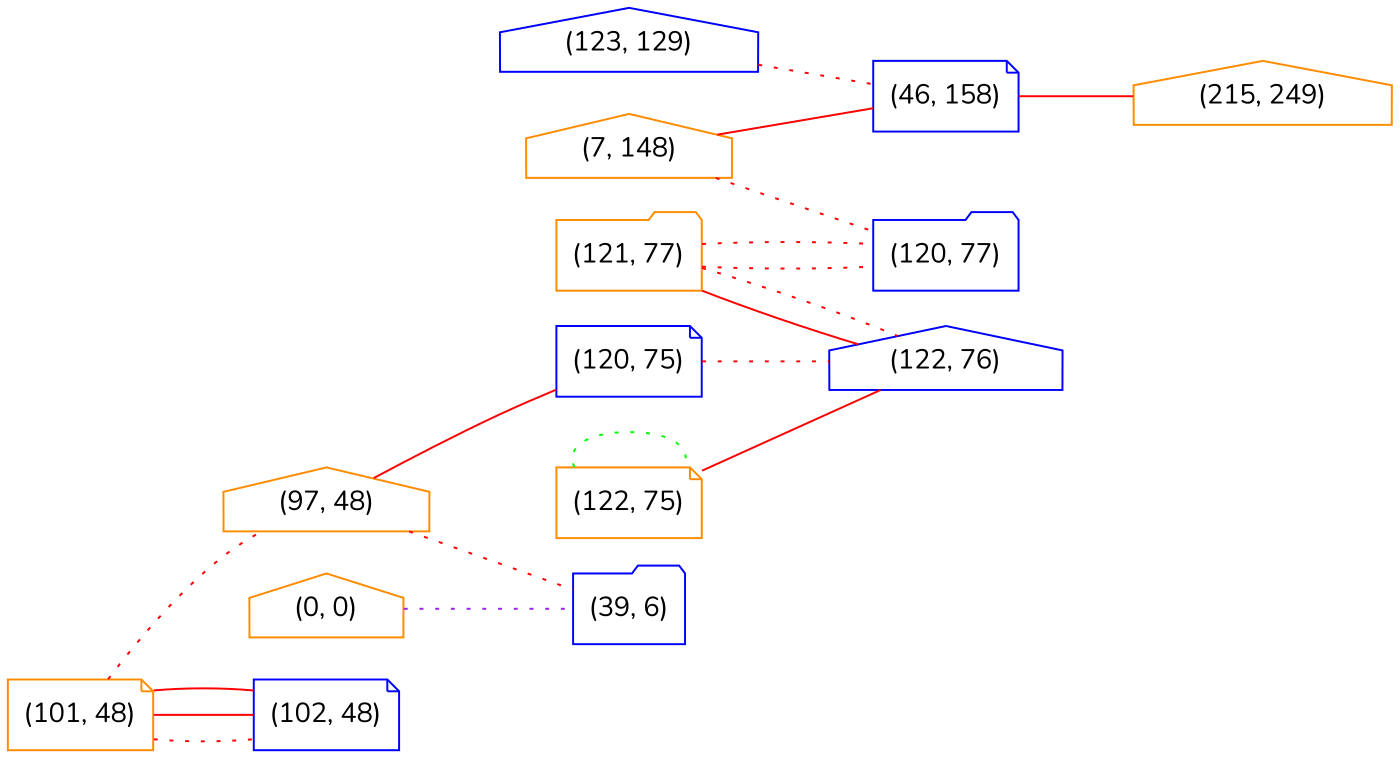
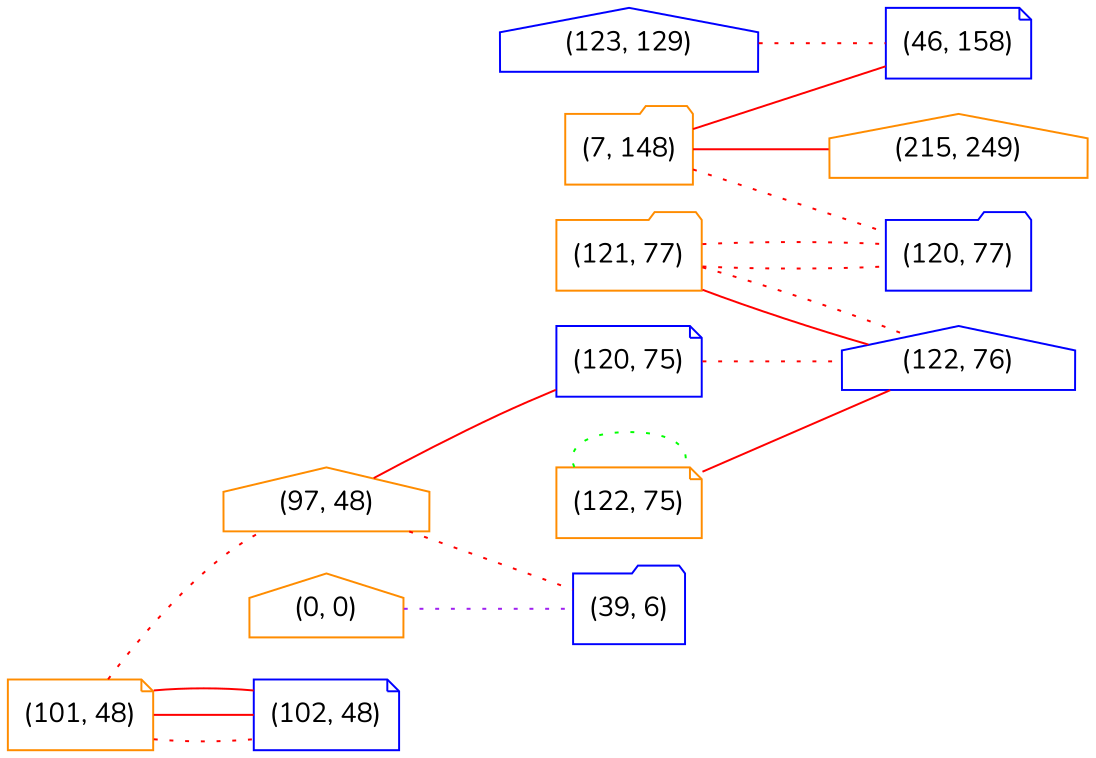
  graph {
    fontname=Nunito
    rankdir=LR
    node [color=blue fontname=Nunito shape=house]
    edge [color=red fontname=Nunito style=dotted weight=1]
    "(46, 158)" [shape=note]
-   "(7, 148)" [color=darkorange]
+   "(7, 148)" [color=darkorange shape=folder]
    "(120, 77)" [shape=folder]
    "(215, 249)" [color=darkorange]
    "(123, 129)"
    "(101, 48)" [color=darkorange shape=note]
    "(97, 48)" [color=darkorange]
    "(102, 48)" [shape=note]
    n9 [label="(39, 6)" shape=folder]
    "(120, 75)" [shape=note]
    "(122, 76)"
    "(121, 77)" [color=darkorange shape=folder]
    "(0, 0)" [color=darkorange]
    "(122, 75)" [color=darkorange shape=note]
-   "(46, 158)" -- "(215, 249)" [style=solid]
+   "(7, 148)" -- "(215, 249)" [style=solid]
    "(7, 148)" -- "(46, 158)" [style=solid]
    "(7, 148)" -- "(120, 77)"
    "(123, 129)" -- "(46, 158)"
    "(101, 48)" -- "(97, 48)"
    "(101, 48)" -- "(102, 48)"
    "(101, 48)" -- "(102, 48)" [style=solid]
    "(101, 48)" -- "(102, 48)" [style=solid]
    "(97, 48)" -- n9
    "(97, 48)" -- "(120, 75)" [style=solid]
    "(120, 75)" -- "(122, 76)"
    "(121, 77)" -- "(120, 77)"
    "(121, 77)" -- "(120, 77)"
    "(121, 77)" -- "(122, 76)" [style=solid]
    "(121, 77)" -- "(122, 76)"
    "(0, 0)" -- n9 [color=purple weight=4]
    "(122, 75)" -- "(122, 76)" [style=solid]
    "(122, 75)" -- "(122, 75)" [color=green weight=2]
  }
